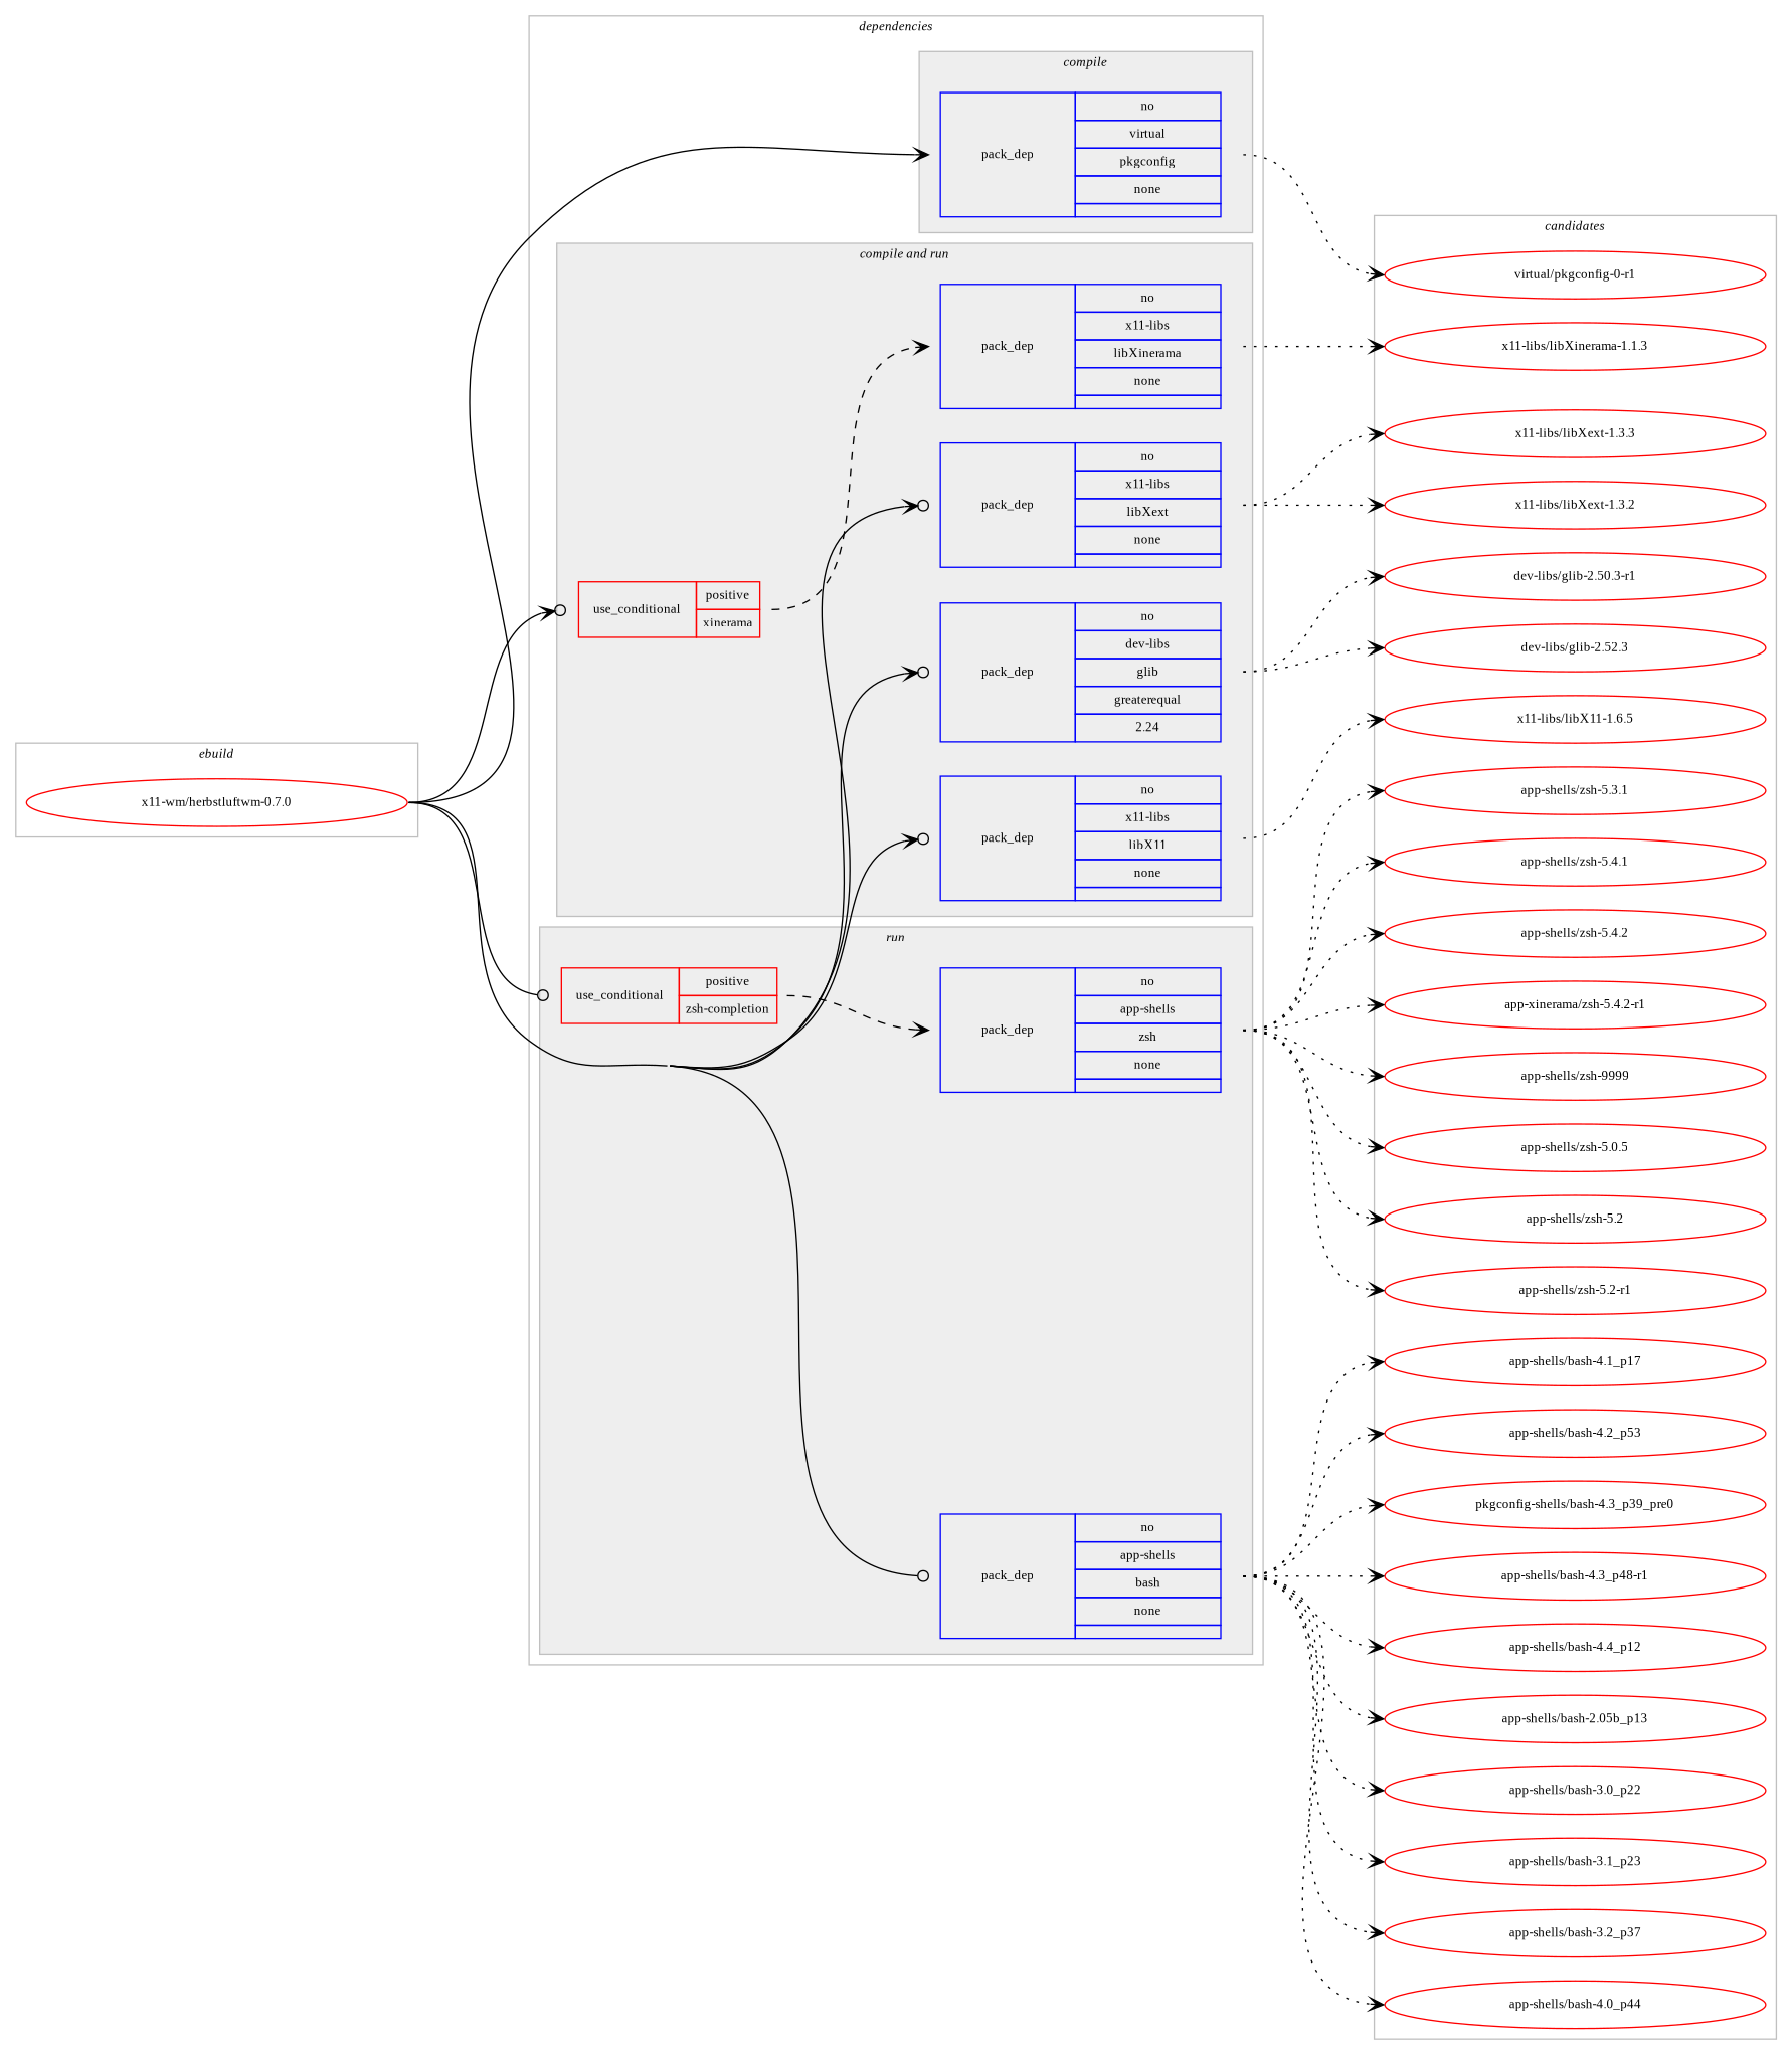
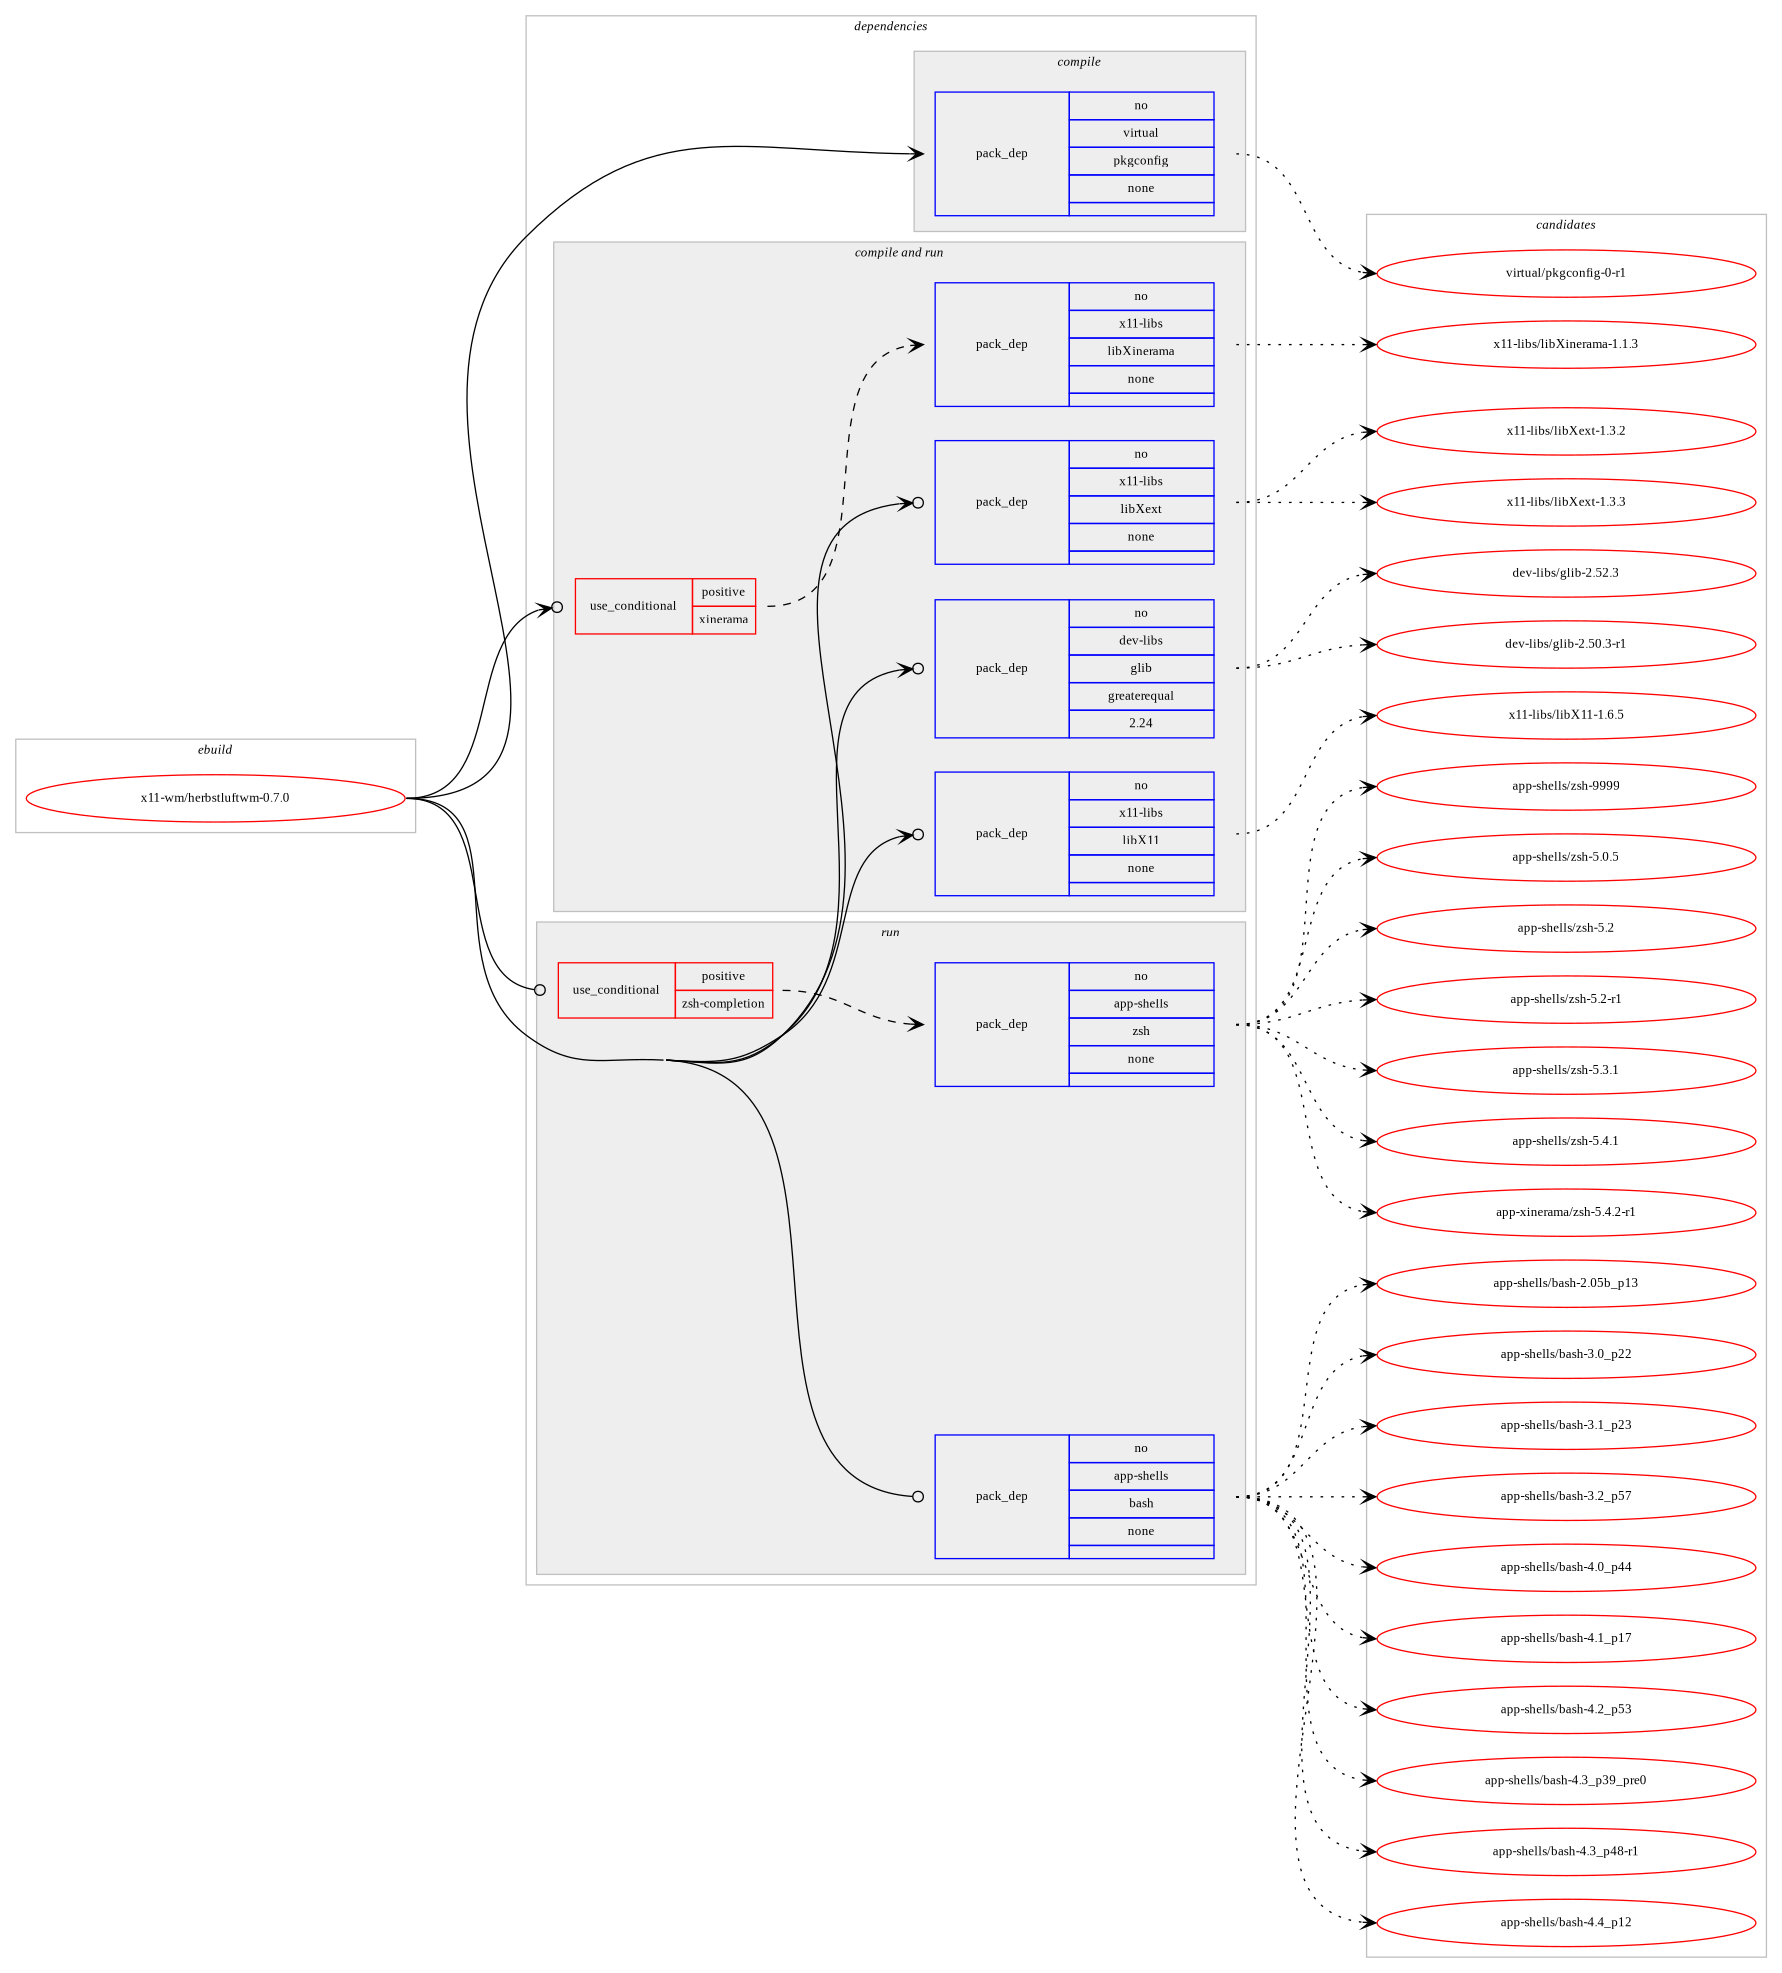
  digraph {
    compound=true
    concentrate=true
    fontname="Liberation Serif"
    fontsize=10
    newrank=true
    rankdir=LR
    ranksep=1.5
    node [color=red fontname="Liberation Serif" fontsize=10]
    edge [arrowhead=vee fontname="Liberation Serif" headport=w style=dotted tailport=e weight=100]
    n1 [label="x11-wm/herbstluftwm-0.7.0" width=4]
    n2 [color=blue label=<<TABLE BORDER="0" CELLBORDER="1" CELLSPACING="0" CELLPADDING="4" WIDTH="220"><TR><TD ROWSPAN="6" CELLPADDING="30">pack_dep</TD></TR><TR><TD WIDTH="110">no</TD></TR><TR><TD>virtual</TD></TR><TR><TD>pkgconfig</TD></TR><TR><TD>none</TD></TR><TR><TD></TD></TR></TABLE>> shape=none]
    n3 [color=blue label=<<TABLE BORDER="0" CELLBORDER="1" CELLSPACING="0" CELLPADDING="4" WIDTH="220"><TR><TD ROWSPAN="6" CELLPADDING="30">pack_dep</TD></TR><TR><TD WIDTH="110">no</TD></TR><TR><TD>x11-libs</TD></TR><TR><TD>libXinerama</TD></TR><TR><TD>none</TD></TR><TR><TD></TD></TR></TABLE>> shape=none]
    n4 [label=<<TABLE BORDER="0" CELLBORDER="1" CELLSPACING="0" CELLPADDING="4"><TR><TD ROWSPAN="3" CELLPADDING="10">use_conditional</TD></TR><TR><TD>positive</TD></TR><TR><TD>xinerama</TD></TR></TABLE>> shape=none]
    n5 [color=blue label=<<TABLE BORDER="0" CELLBORDER="1" CELLSPACING="0" CELLPADDING="4" WIDTH="220"><TR><TD ROWSPAN="6" CELLPADDING="30">pack_dep</TD></TR><TR><TD WIDTH="110">no</TD></TR><TR><TD>dev-libs</TD></TR><TR><TD>glib</TD></TR><TR><TD>greaterequal</TD></TR><TR><TD>2.24</TD></TR></TABLE>> shape=none]
    n6 [color=blue label=<<TABLE BORDER="0" CELLBORDER="1" CELLSPACING="0" CELLPADDING="4" WIDTH="220"><TR><TD ROWSPAN="6" CELLPADDING="30">pack_dep</TD></TR><TR><TD WIDTH="110">no</TD></TR><TR><TD>x11-libs</TD></TR><TR><TD>libX11</TD></TR><TR><TD>none</TD></TR><TR><TD></TD></TR></TABLE>> shape=none]
    n7 [color=blue label=<<TABLE BORDER="0" CELLBORDER="1" CELLSPACING="0" CELLPADDING="4" WIDTH="220"><TR><TD ROWSPAN="6" CELLPADDING="30">pack_dep</TD></TR><TR><TD WIDTH="110">no</TD></TR><TR><TD>x11-libs</TD></TR><TR><TD>libXext</TD></TR><TR><TD>none</TD></TR><TR><TD></TD></TR></TABLE>> shape=none]
    n8 [color=blue label=<<TABLE BORDER="0" CELLBORDER="1" CELLSPACING="0" CELLPADDING="4" WIDTH="220"><TR><TD ROWSPAN="6" CELLPADDING="30">pack_dep</TD></TR><TR><TD WIDTH="110">no</TD></TR><TR><TD>app-shells</TD></TR><TR><TD>zsh</TD></TR><TR><TD>none</TD></TR><TR><TD></TD></TR></TABLE>> shape=none]
    n9 [label=<<TABLE BORDER="0" CELLBORDER="1" CELLSPACING="0" CELLPADDING="4"><TR><TD ROWSPAN="3" CELLPADDING="10">use_conditional</TD></TR><TR><TD>positive</TD></TR><TR><TD>zsh-completion</TD></TR></TABLE>> shape=none]
    n10 [color=blue label=<<TABLE BORDER="0" CELLBORDER="1" CELLSPACING="0" CELLPADDING="4" WIDTH="220"><TR><TD ROWSPAN="6" CELLPADDING="30">pack_dep</TD></TR><TR><TD WIDTH="110">no</TD></TR><TR><TD>app-shells</TD></TR><TR><TD>bash</TD></TR><TR><TD>none</TD></TR><TR><TD></TD></TR></TABLE>> shape=none]
    n11 [label="x11-libs/libXinerama-1.1.3" width=4]
    n12 [label="virtual/pkgconfig-0-r1" width=4]
    n13 [label="dev-libs/glib-2.50.3-r1" width=4]
    n14 [label="dev-libs/glib-2.52.3" width=4]
    n15 [label="x11-libs/libX11-1.6.5" width=4]
    n16 [label="x11-libs/libXext-1.3.2" width=4]
    n17 [label="x11-libs/libXext-1.3.3" width=4]
    n18 [label="app-shells/zsh-5.0.5" width=4]
    n19 [label="app-shells/zsh-5.2" width=4]
    n20 [label="app-shells/zsh-5.2-r1" width=4]
    n21 [label="app-shells/zsh-5.3.1" width=4]
    n22 [label="app-shells/zsh-5.4.1" width=4]
-   n23 [label="app-shells/zsh-5.4.2" width=4]
    n24 [label="app-xinerama/zsh-5.4.2-r1" width=4]
    n25 [label="app-shells/zsh-9999" width=4]
    n26 [label="app-shells/bash-2.05b_p13" width=4]
    n27 [label="app-shells/bash-3.0_p22" width=4]
    n28 [label="app-shells/bash-3.1_p23" width=4]
-   n29 [label="app-shells/bash-3.2_p37" width=4]
+   n29 [label="app-shells/bash-3.2_p57" width=4]
    n30 [label="app-shells/bash-4.0_p44" width=4]
    n31 [label="app-shells/bash-4.1_p17" width=4]
    n32 [label="app-shells/bash-4.2_p53" width=4]
-   n33 [label="pkgconfig-shells/bash-4.3_p39_pre0" width=4]
+   n33 [label="app-shells/bash-4.3_p39_pre0" width=4]
    n34 [label="app-shells/bash-4.3_p48-r1" width=4]
    n35 [label="app-shells/bash-4.4_p12" width=4]
    subgraph cluster_1 {
      color=gray
      label=<<i>ebuild</i>>
      rank=same
      n1
    }
    subgraph cluster_2 {
      color=gray
      label=<<i>dependencies</i>>
      subgraph cluster_3 {
        color=gray
        fillcolor="#eeeeee"
        label=<<i>compile</i>>
        style=filled
        subgraph sub_4 {
          color=gray
          fillcolor="#eeeeee"
          label=<<i>compile</i>>
          style=filled
          n2
        }
      }
      subgraph cluster_5 {
        color=gray
        fillcolor="#eeeeee"
        label=<<i>compile and run</i>>
        style=filled
        subgraph sub_6 {
          color=gray
          fillcolor="#eeeeee"
          label=<<i>compile and run</i>>
          style=filled
          n4
          subgraph sub_7 {
            color=gray
            fillcolor="#eeeeee"
            label=<<i>compile and run</i>>
            style=filled
            n3
          }
        }
        subgraph sub_8 {
          color=gray
          fillcolor="#eeeeee"
          label=<<i>compile and run</i>>
          style=filled
          n5
        }
        subgraph sub_9 {
          color=gray
          fillcolor="#eeeeee"
          label=<<i>compile and run</i>>
          style=filled
          n6
        }
        subgraph sub_10 {
          color=gray
          fillcolor="#eeeeee"
          label=<<i>compile and run</i>>
          style=filled
          n7
        }
      }
      subgraph cluster_11 {
        color=gray
        fillcolor="#eeeeee"
        label=<<i>run</i>>
        style=filled
        subgraph sub_12 {
          color=gray
          fillcolor="#eeeeee"
          label=<<i>run</i>>
          style=filled
          n9
          subgraph sub_13 {
            color=gray
            fillcolor="#eeeeee"
            label=<<i>run</i>>
            style=filled
            n8
          }
        }
        subgraph sub_14 {
          color=gray
          fillcolor="#eeeeee"
          label=<<i>run</i>>
          style=filled
          n10
        }
      }
    }
    subgraph cluster_15 {
      color=gray
      label=<<i>candidates</i>>
      rank=same
      subgraph sub_16 {
        color=black
        label=<<i>candidates</i>>
        nodesep=1
        rank=same
        n11
      }
      subgraph sub_17 {
        color=black
        label=<<i>candidates</i>>
        nodesep=1
        rank=same
        n12
      }
      subgraph sub_18 {
        color=black
        label=<<i>candidates</i>>
        nodesep=1
        rank=same
        n13
        n14
      }
      subgraph sub_19 {
        color=black
        label=<<i>candidates</i>>
        nodesep=1
        rank=same
        n15
      }
      subgraph sub_20 {
        color=black
        label=<<i>candidates</i>>
        nodesep=1
        rank=same
        n16
        n17
      }
      subgraph sub_21 {
        color=black
        label=<<i>candidates</i>>
        nodesep=1
        rank=same
        n18
        n19
        n20
        n21
        n22
-       n23
        n24
        n25
      }
      subgraph sub_22 {
        color=black
        label=<<i>candidates</i>>
        nodesep=1
        rank=same
        n26
        n27
        n28
        n29
        n30
        n31
        n32
        n33
        n34
        n35
      }
    }
    n1 -> n2 [style=solid weight=20]
    n1 -> n4 [arrowhead=odotvee style=solid weight=20]
    n1 -> n5 [arrowhead=odotvee style=solid weight=20]
    n1 -> n6 [arrowhead=odotvee style=solid weight=20]
    n1 -> n7 [arrowhead=odotvee style=solid weight=20]
    n1 -> n9 [arrowhead=odot style=solid weight=20]
    n1 -> n10 [arrowhead=odot style=solid weight=20]
    n2 -> n12
    n3 -> n11
    n4 -> n3 [style=dashed weight=20]
    n5 -> n13
    n5 -> n14
    n6 -> n15
    n7 -> n16
    n7 -> n17
    n8 -> n18
    n8 -> n19
    n8 -> n20
    n8 -> n21
    n8 -> n22
-   n8 -> n23
    n8 -> n24
    n8 -> n25
    n9 -> n8 [style=dashed weight=20]
    n10 -> n26
    n10 -> n27
    n10 -> n28
    n10 -> n29
    n10 -> n30
    n10 -> n31
    n10 -> n32
    n10 -> n33
    n10 -> n34
    n10 -> n35
  }
